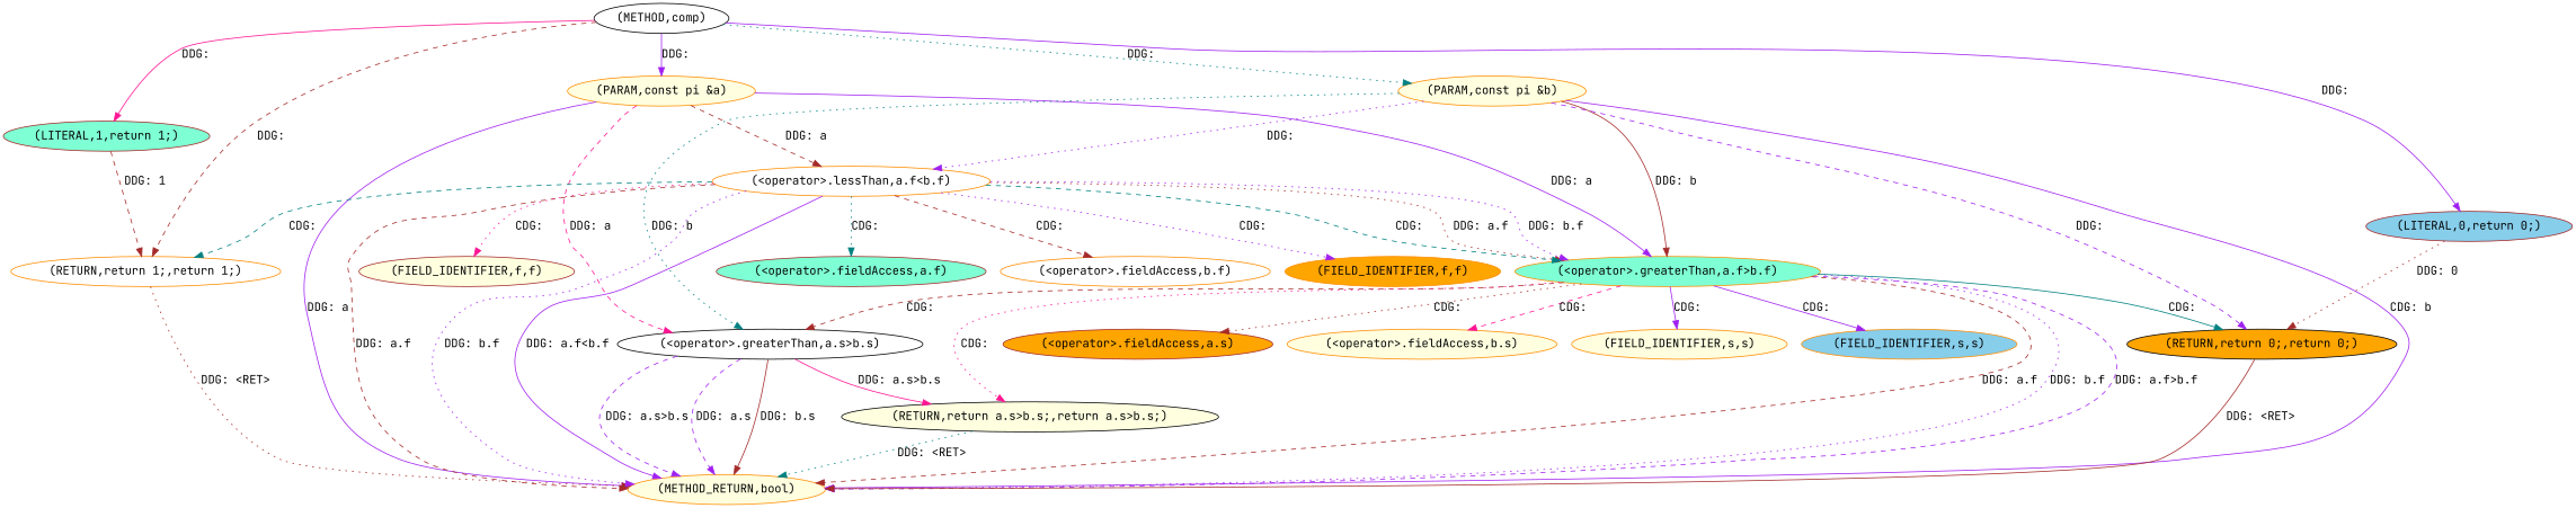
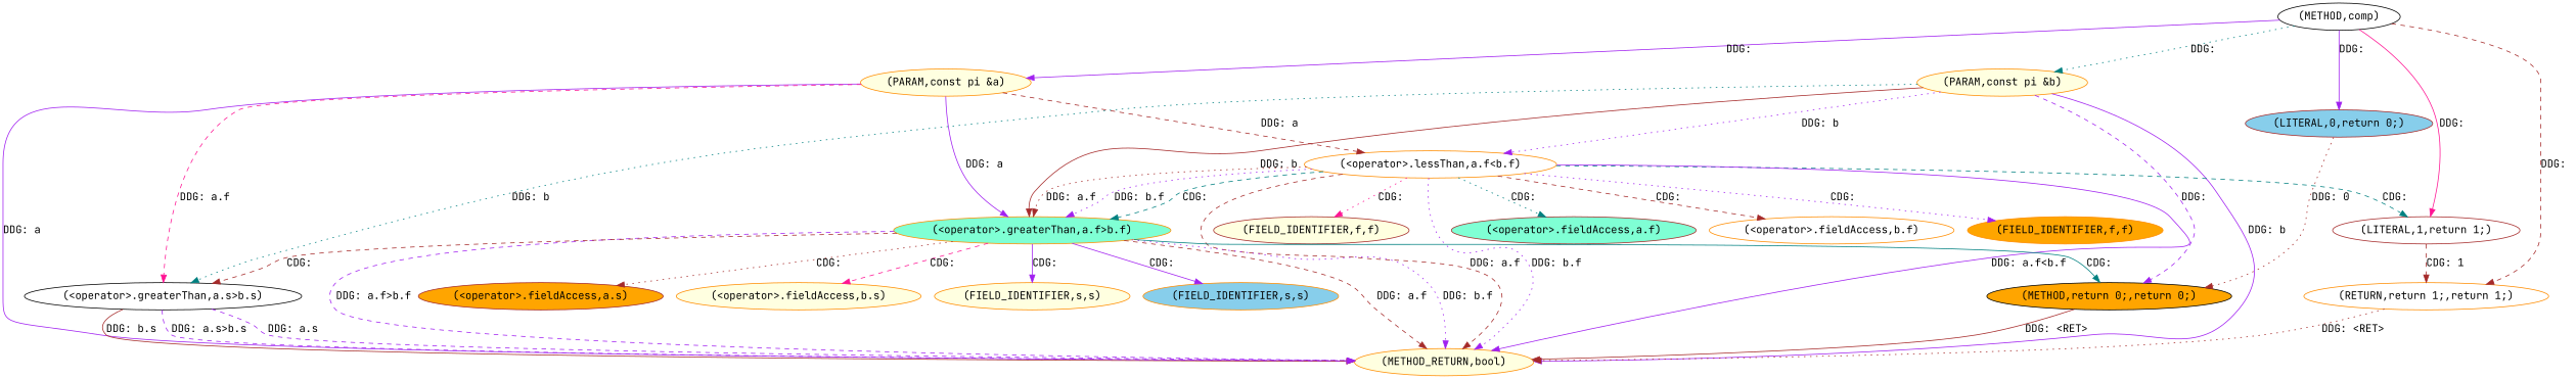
  digraph {
    fontname="JetBrains Mono"
    node [color=darkorange fillcolor=lightyellow fontname="JetBrains Mono" style=filled]
    edge [color=purple fontname="JetBrains Mono" style=dotted]
    n1 [color=black fillcolor=white label="(METHOD,comp)"]
    n2 [label="(PARAM,const pi &a)"]
    n3 [label="(PARAM,const pi &b)"]
    n4 [fillcolor=white label="(RETURN,return 1;,return 1;)"]
-   n5 [color=brown fillcolor=aquamarine label="(LITERAL,1,return 1;)"]
+   n5 [color=brown fillcolor=white label="(LITERAL,1,return 1;)"]
    n6 [color=brown fillcolor=skyblue label="(LITERAL,0,return 0;)"]
    n7 [label="(METHOD_RETURN,bool)"]
    n8 [fillcolor=white label="(<operator>.lessThan,a.f<b.f)"]
    n9 [fillcolor=aquamarine label="(<operator>.greaterThan,a.f>b.f)"]
    n10 [color=black fillcolor=white label="(<operator>.greaterThan,a.s>b.s)"]
-   n11 [color=black fillcolor=orange label="(RETURN,return 0;,return 0;)"]
+   n11 [color=black fillcolor=orange label="(METHOD,return 0;,return 0;)"]
    n12 [color=brown fillcolor=aquamarine label="(<operator>.fieldAccess,a.f)"]
    n13 [fillcolor=white label="(<operator>.fieldAccess,b.f)"]
    n14 [fillcolor=orange label="(FIELD_IDENTIFIER,f,f)"]
    n15 [color=brown label="(FIELD_IDENTIFIER,f,f)"]
-   n16 [color=black label="(RETURN,return a.s>b.s;,return a.s>b.s;)"]
    n17 [color=brown fillcolor=orange label="(<operator>.fieldAccess,a.s)"]
    n18 [label="(<operator>.fieldAccess,b.s)"]
    n19 [label="(FIELD_IDENTIFIER,s,s)"]
    n20 [fillcolor=skyblue label="(FIELD_IDENTIFIER,s,s)"]
    n1 -> n2 [label="DDG: " style=solid]
    n1 -> n3 [color=teal label="DDG: "]
    n1 -> n4 [color=brown label="DDG: " style=dashed]
    n1 -> n5 [color=deeppink label="DDG: " style=solid]
    n1 -> n6 [label="DDG: " style=solid]
    n2 -> n7 [label="DDG: a" style=solid]
    n2 -> n8 [color=brown label="DDG: a" style=dashed]
    n2 -> n9 [label="DDG: a" style=solid]
-   n2 -> n10 [color=deeppink label="DDG: a" style=dashed]
-   n3 -> n7 [label="CDG: b" style=solid]
-   n3 -> n8 [label="DDG: "]
+   n2 -> n10 [color=deeppink label="DDG: a.f" style=dashed]
+   n3 -> n7 [label="DDG: b" style=solid]
+   n3 -> n8 [label="DDG: b"]
    n3 -> n9 [color=brown label="DDG: b" style=solid]
    n3 -> n10 [color=teal label="DDG: b"]
    n3 -> n11 [label="DDG: " style=dashed]
    n4 -> n7 [color=brown label="DDG: <RET>"]
-   n5 -> n4 [color=brown label="DDG: 1" style=dashed]
+   n5 -> n4 [color=brown label="CDG: 1" style=dashed]
    n6 -> n11 [color=brown label="DDG: 0"]
-   n8 -> n4 [color=teal label="CDG: " style=dashed]
+   n8 -> n5 [color=teal label="CDG: " style=dashed]
    n8 -> n7 [color=brown label="DDG: a.f" style=dashed]
    n8 -> n7 [label="DDG: b.f"]
    n8 -> n7 [label="DDG: a.f<b.f" style=solid]
    n8 -> n9 [color=brown label="DDG: a.f"]
    n8 -> n9 [label="DDG: b.f"]
    n8 -> n9 [color=teal label="CDG: " style=dashed]
    n8 -> n12 [color=teal label="CDG: "]
    n8 -> n13 [color=brown label="CDG: " style=dashed]
    n8 -> n14 [label="CDG: "]
    n8 -> n15 [color=deeppink label="CDG: "]
    n9 -> n7 [color=brown label="DDG: a.f" style=dashed]
    n9 -> n7 [label="DDG: b.f"]
    n9 -> n7 [label="DDG: a.f>b.f" style=dashed]
    n9 -> n10 [color=brown label="CDG: " style=dashed]
    n9 -> n11 [color=teal label="CDG: " style=solid]
-   n9 -> n16 [color=deeppink label="CDG: "]
    n9 -> n17 [color=brown label="CDG: "]
    n9 -> n18 [color=deeppink label="CDG: " style=dashed]
    n9 -> n19 [label="CDG: " style=solid]
    n9 -> n20 [label="CDG: " style=solid]
    n10 -> n7 [label="DDG: a.s" style=dashed]
    n10 -> n7 [color=brown label="DDG: b.s" style=solid]
    n10 -> n7 [label="DDG: a.s>b.s" style=dashed]
-   n10 -> n16 [color=deeppink label="DDG: a.s>b.s" style=solid]
    n11 -> n7 [color=brown label="DDG: <RET>" style=solid]
-   n16 -> n7 [color=teal label="DDG: <RET>"]
  }
